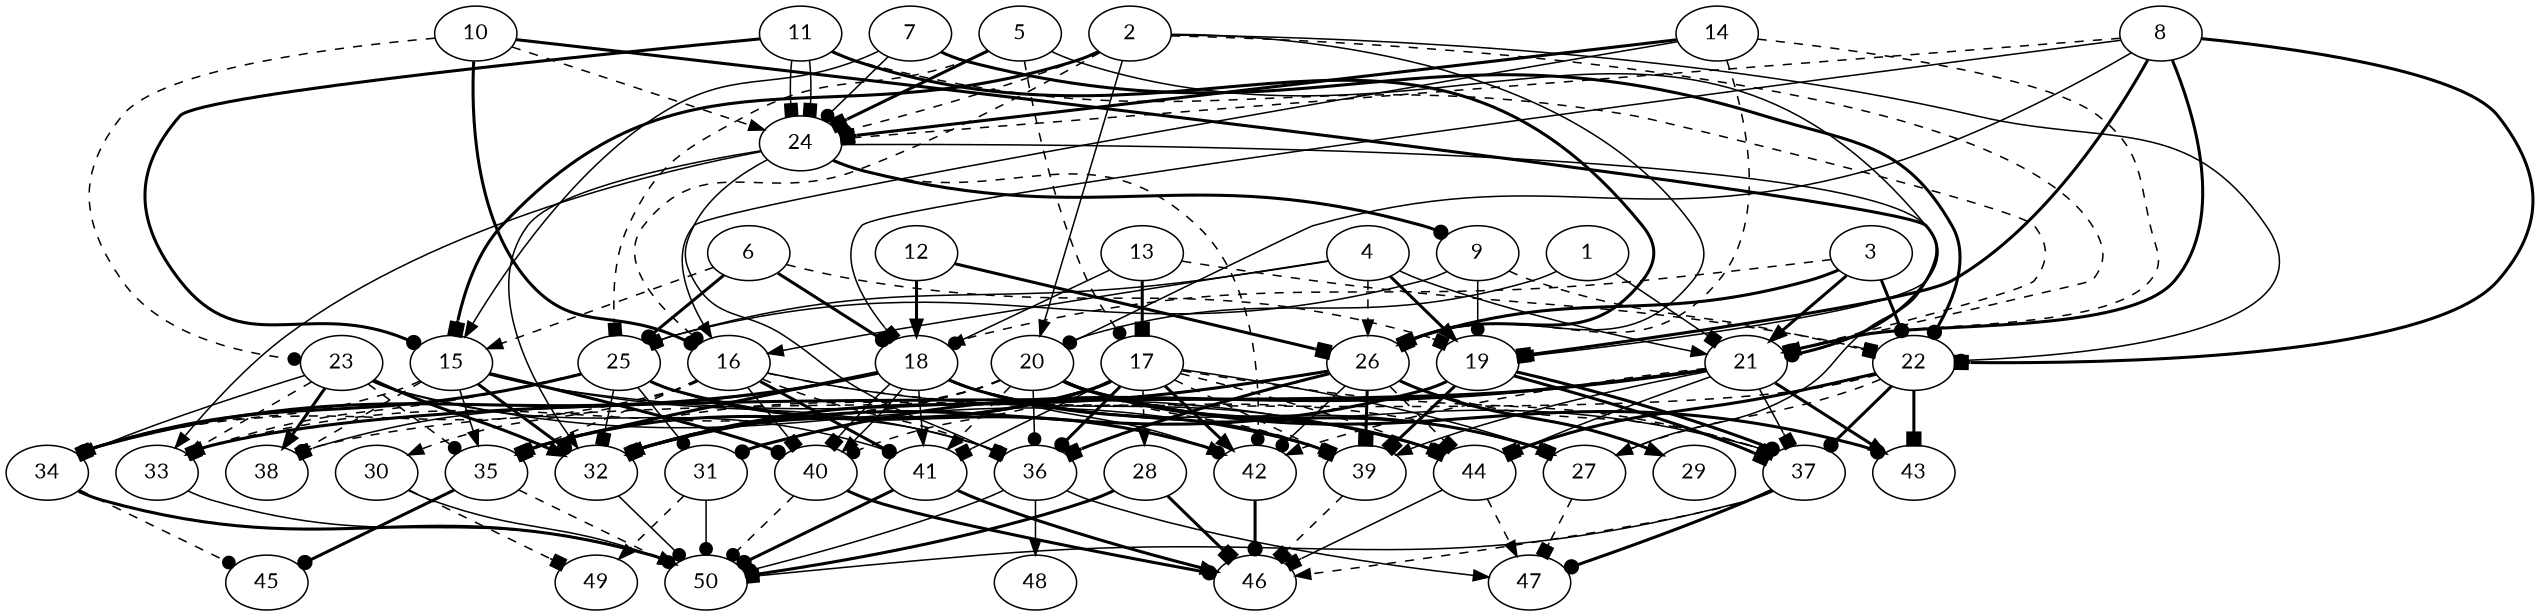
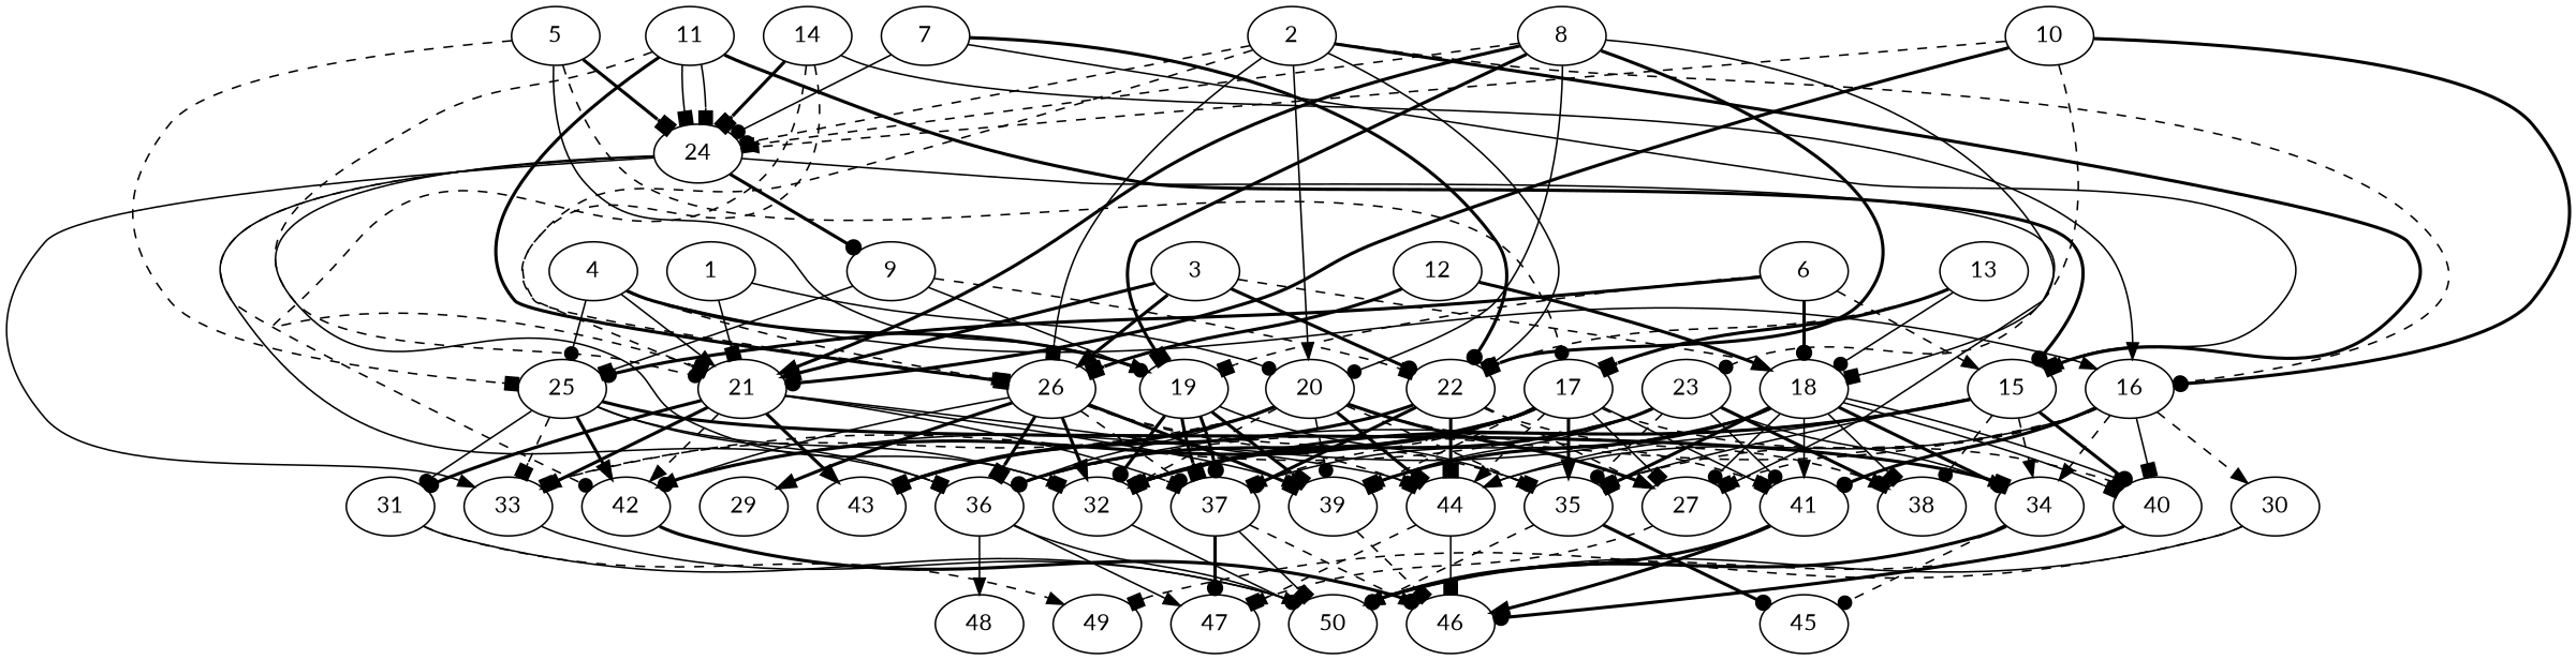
  digraph {
    fontname=Lato
    node [alpha=0.17 fontname=Lato]
    edge [arrowhead=dot fontname=Lato style=bold]
    1 [alpha=0.19 expect_size=27328512]
    20 [expect_size=38652928]
    21 [alpha=0.20 expect_size=51074048]
    32 [alpha=0.11 expect_size=33086464]
    35 [alpha=0.18 expect_size=44041216]
    36 [alpha=0.01 expect_size=8567808]
    44 [alpha=0.06 expect_size=38790144]
    27 [expect_size=9682944]
    41 [expect_size=44075008]
    39 [expect_size=22249472]
    33 [alpha=0.02 expect_size=51048448]
    43 [alpha=0.14 expect_size=34828288]
    37 [alpha=0.11 expect_size=12600320]
    42 [alpha=0.18 expect_size=7788544]
    31 [alpha=0.05 expect_size=33859584]
    50 [alpha=0.12 expect_size=6543360]
    45 [alpha=0.11 expect_size=12434432]
    47 [alpha=0.02 expect_size=9374720]
    48 [alpha=0.06 expect_size=34974720]
    46 [alpha=0.16 expect_size=7179264]
    49 [alpha=0.01 expect_size=13621248]
    2 [alpha=0.03 expect_size=17341440]
    15 [alpha=0.08 expect_size=9475072]
    16 [alpha=0.02 expect_size=38777856]
    22 [alpha=0.08 expect_size=9892864]
    24 [alpha=0.05 expect_size=44181504]
    26 [alpha=0.02 expect_size=5411840]
    34 [alpha=0.09 expect_size=31365120]
    38 [alpha=0.11 expect_size=51532800]
    40 [expect_size=49510400]
    30 [alpha=0.18 expect_size=41270272]
    9 [alpha=0.08 expect_size=35628032]
    29 [alpha=0.12 expect_size=33231872]
    3 [alpha=0.14 expect_size=43233280]
    18 [alpha=0.15 expect_size=29254656]
    4 [alpha=0.05 expect_size=28060672]
    19 [alpha=0.03 expect_size=19286016]
    25 [alpha=0.05 expect_size=34384896]
    5 [alpha=0.12 expect_size=19105792]
    17 [alpha=0.15 expect_size=21196800]
-   28 [alpha=0.08 expect_size=45569024]
    6 [alpha=0.13 expect_size=45711360]
    7 [alpha=0.03 expect_size=47821824]
    8 [alpha=0.16 expect_size=43686912]
    10 [alpha=0.05 expect_size=10376192]
    23 [alpha=0.12 expect_size=38605824]
    11 [alpha=0.03 expect_size=7085056]
    12 [alpha=0.12 expect_size=52236288]
    13 [alpha=0.02 expect_size=13207552]
    14 [alpha=0.16 expect_size=45189120]
    1 -> 20 [style=solid]
    1 -> 21 [arrowhead=box style=solid]
    20 -> 32 [arrowhead=box style=dashed]
    20 -> 35 [arrowhead=normal style=dashed]
    20 -> 36 [style=solid]
    20 -> 44 [arrowhead=box]
    20 -> 27 [arrowhead=normal]
    20 -> 41 [arrowhead=normal style=dashed]
    20 -> 39 [style=dashed]
    20 -> 33 [arrowhead=box style=dashed]
    20 -> 43
    21 -> 44 [arrowhead=normal style=solid]
    21 -> 39 [arrowhead=normal style=solid]
    21 -> 33 [arrowhead=normal]
    21 -> 43 [arrowhead=normal]
    21 -> 37 [arrowhead=box style=solid]
    21 -> 42 [arrowhead=normal style=dashed]
    21 -> 31
    32 -> 50 [style=solid]
    35 -> 50 [arrowhead=normal style=dashed]
    35 -> 45
    36 -> 50 [style=solid]
    36 -> 47 [arrowhead=normal style=solid]
    36 -> 48 [arrowhead=normal style=solid]
    44 -> 47 [arrowhead=normal style=dashed]
    44 -> 46 [arrowhead=box style=solid]
    27 -> 47 [arrowhead=box style=dashed]
    41 -> 50
    41 -> 46 [arrowhead=normal]
    39 -> 46 [arrowhead=box style=dashed]
    33 -> 50 [arrowhead=normal style=solid]
    37 -> 50 [arrowhead=box style=solid]
    37 -> 47
    37 -> 46 [arrowhead=normal style=dashed]
    42 -> 46
    31 -> 50 [style=solid]
    31 -> 49 [arrowhead=normal style=dashed]
    2 -> 20 [arrowhead=normal style=solid]
    2 -> 21 [arrowhead=box style=dashed]
    2 -> 15 [arrowhead=box]
    2 -> 16 [style=dashed]
    2 -> 22 [style=solid]
    2 -> 24 [style=dashed]
    2 -> 26 [arrowhead=box style=solid]
    15 -> 32
    15 -> 35 [arrowhead=normal style=solid]
    15 -> 36 [style=solid]
    15 -> 44 [arrowhead=normal style=solid]
    15 -> 34 [arrowhead=normal style=dashed]
    15 -> 38 [style=dashed]
    15 -> 40
    16 -> 35 [arrowhead=box style=dashed]
    16 -> 36 [style=dashed]
    16 -> 44 [arrowhead=normal style=solid]
    16 -> 27 [arrowhead=box style=dashed]
    16 -> 41
    16 -> 34 [arrowhead=normal style=dashed]
    16 -> 40 [arrowhead=box style=solid]
    16 -> 30 [arrowhead=normal style=dashed]
    22 -> 44 [arrowhead=box]
    22 -> 27 [arrowhead=normal style=dashed]
    22 -> 43 [arrowhead=box]
    22 -> 37
    22 -> 38 [arrowhead=box style=dashed]
    24 -> 32 [arrowhead=normal style=solid]
    24 -> 36 [arrowhead=box style=solid]
    24 -> 27 [arrowhead=normal style=solid]
    24 -> 33 [arrowhead=normal style=solid]
    24 -> 42 [style=dashed]
    24 -> 9
    26 -> 32 [arrowhead=normal]
    26 -> 35 [arrowhead=box style=dashed]
    26 -> 36 [arrowhead=box]
    26 -> 44 [arrowhead=box style=dashed]
    26 -> 39 [arrowhead=box]
    26 -> 37 [style=dashed]
    26 -> 42 [style=solid]
    26 -> 29 [arrowhead=normal]
    34 -> 50 [arrowhead=normal]
    34 -> 45 [style=dashed]
    40 -> 50 [style=dashed]
    40 -> 46
    30 -> 50 [style=solid]
    30 -> 49 [arrowhead=box style=dashed]
    9 -> 22 [arrowhead=box style=dashed]
    9 -> 19 [style=solid]
    9 -> 25 [arrowhead=box style=solid]
    3 -> 21 [arrowhead=normal]
    3 -> 22
    3 -> 26 [arrowhead=normal]
    3 -> 18 [arrowhead=normal style=dashed]
    18 -> 35 [arrowhead=box]
    18 -> 27 [style=solid]
    18 -> 41 [arrowhead=normal style=solid]
    18 -> 39 [arrowhead=box]
    18 -> 37 [arrowhead=box style=solid]
    18 -> 42 [style=solid]
    18 -> 34
    18 -> 38 [arrowhead=box style=solid]
    18 -> 40 [arrowhead=box style=solid]
    18 -> 40 [arrowhead=normal style=solid]
    4 -> 21 [arrowhead=normal style=solid]
    4 -> 16 [arrowhead=normal style=solid]
    4 -> 26 [arrowhead=normal style=dashed]
    4 -> 19 [arrowhead=normal]
    4 -> 25 [style=solid]
    19 -> 32
+   19 -> 35 [style=solid]
    19 -> 39 [arrowhead=box]
    19 -> 37 [arrowhead=box]
    19 -> 37
    25 -> 32 [arrowhead=box style=solid]
    25 -> 36 [arrowhead=box style=solid]
    25 -> 33 [arrowhead=box style=dashed]
    25 -> 42 [arrowhead=normal]
    25 -> 31 [style=solid]
    25 -> 34 [arrowhead=box]
    5 -> 24 [arrowhead=box]
    5 -> 19 [arrowhead=normal style=solid]
    5 -> 25 [arrowhead=box style=dashed]
    5 -> 17 [style=dashed]
    17 -> 32 [arrowhead=box]
    17 -> 35 [arrowhead=normal]
    17 -> 36
    17 -> 44 [arrowhead=normal style=dashed]
    17 -> 27 [arrowhead=box style=solid]
    17 -> 41 [arrowhead=box style=solid]
    17 -> 39 [style=dashed]
    17 -> 37 [arrowhead=normal style=dashed]
    17 -> 42 [arrowhead=normal]
    17 -> 40 [style=dashed]
-   17 -> 28 [arrowhead=normal style=dashed]
-   28 -> 50
-   28 -> 46 [arrowhead=box]
    6 -> 15 [arrowhead=normal style=dashed]
    6 -> 18
    6 -> 19 [arrowhead=box style=dashed]
    6 -> 25
    7 -> 15 [arrowhead=normal style=solid]
    7 -> 22
    7 -> 24 [style=solid]
    8 -> 20 [style=solid]
    8 -> 21 [arrowhead=normal]
    8 -> 22 [arrowhead=box]
    8 -> 24 [arrowhead=box style=dashed]
    8 -> 18 [arrowhead=box style=solid]
    8 -> 19 [arrowhead=box]
    10 -> 21
    10 -> 16
    10 -> 24 [arrowhead=normal style=dashed]
    10 -> 23 [style=dashed]
    23 -> 32 [arrowhead=normal]
    23 -> 35 [style=dashed]
    23 -> 41 [style=solid]
    23 -> 39 [arrowhead=normal style=solid]
    23 -> 33 [arrowhead=normal style=dashed]
    23 -> 34 [arrowhead=normal style=solid]
    23 -> 38 [arrowhead=normal]
    11 -> 21 [style=dashed]
    11 -> 15
    11 -> 24 [arrowhead=box style=solid]
    11 -> 24 [arrowhead=box style=solid]
    11 -> 26 [arrowhead=box]
    12 -> 26 [arrowhead=box]
    12 -> 18 [arrowhead=normal]
    13 -> 22 [arrowhead=box style=dashed]
    13 -> 18 [style=solid]
    13 -> 17 [arrowhead=box]
    14 -> 21 [arrowhead=box style=dashed]
    14 -> 16 [arrowhead=normal style=solid]
    14 -> 24 [arrowhead=box]
    14 -> 26 [arrowhead=box style=dashed]
  }
